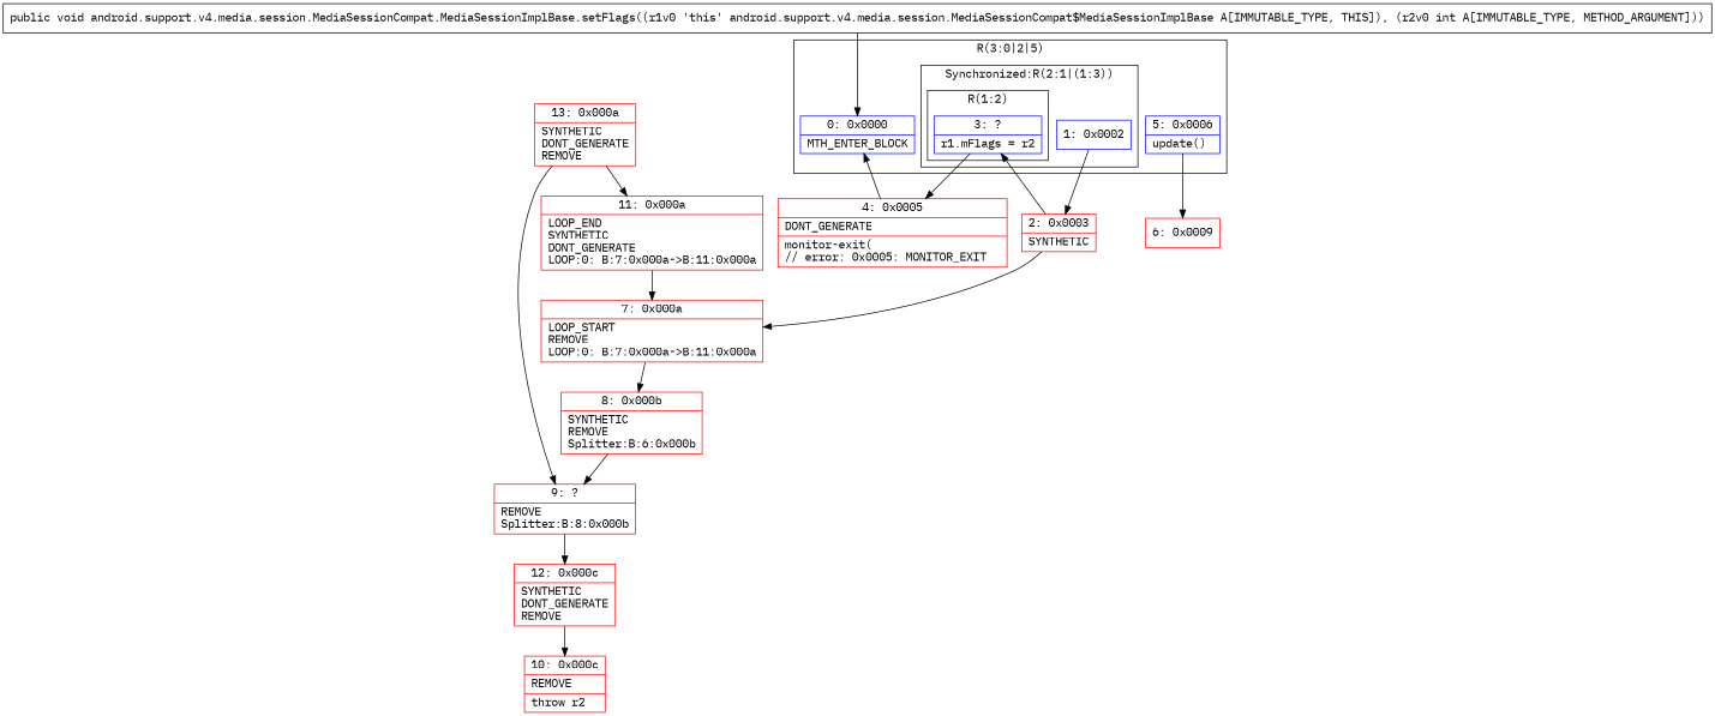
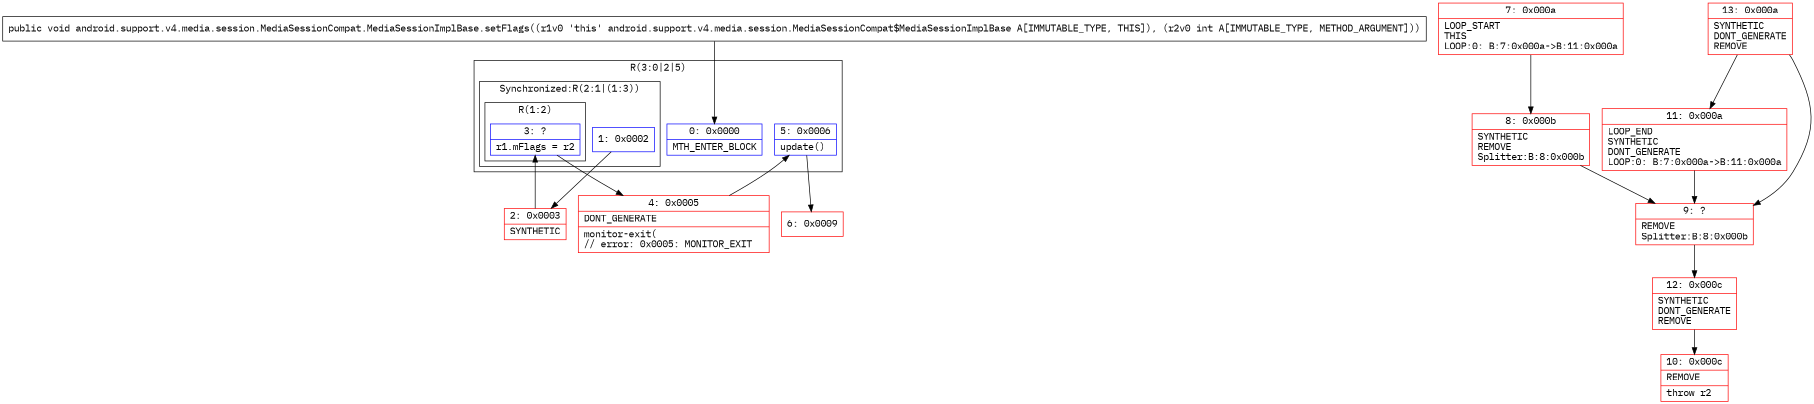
  digraph {
    fontname="IBM Plex Mono"
    node [color=red fontname="IBM Plex Mono" shape=record]
    edge [fontname="IBM Plex Mono"]
    n1 [color=blue label="{3\:\ ?|r1.mFlags = r2\l}"]
    n2 [color=blue label="{1\:\ 0x0002}"]
    n3 [color=blue label="{0\:\ 0x0000|MTH_ENTER_BLOCK\l}"]
    n4 [color=blue label="{5\:\ 0x0006|update()\l}"]
    n5 [label="{4\:\ 0x0005|DONT_GENERATE\l|monitor\-exit(\l\/\/ error: 0x0005: MONITOR_EXIT  \l}"]
    n6 [label="{2\:\ 0x0003|SYNTHETIC\l}"]
    n7 [label="{6\:\ 0x0009}"]
-   n8 [label="{7\:\ 0x000a|LOOP_START\lREMOVE\lLOOP:0: B:7:0x000a\-\>B:11:0x000a\l}"]
-   n9 [label="{8\:\ 0x000b|SYNTHETIC\lREMOVE\lSplitter:B:6:0x000b\l}"]
+   n8 [label="{7\:\ 0x000a|LOOP_START\lTHIS\lLOOP:0: B:7:0x000a\-\>B:11:0x000a\l}"]
+   n9 [label="{8\:\ 0x000b|SYNTHETIC\lREMOVE\lSplitter:B:8:0x000b\l}"]
    n10 [label="{9\:\ ?|REMOVE\lSplitter:B:8:0x000b\l}"]
    n11 [label="{12\:\ 0x000c|SYNTHETIC\lDONT_GENERATE\lREMOVE\l}"]
    n12 [label="{11\:\ 0x000a|LOOP_END\lSYNTHETIC\lDONT_GENERATE\lLOOP:0: B:7:0x000a\-\>B:11:0x000a\l}"]
    n13 [label="{10\:\ 0x000c|REMOVE\l|throw r2\l}"]
    n14 [label="{13\:\ 0x000a|SYNTHETIC\lDONT_GENERATE\lREMOVE\l}"]
    n15 [label="{public void android.support.v4.media.session.MediaSessionCompat.MediaSessionImplBase.setFlags((r1v0 'this' android.support.v4.media.session.MediaSessionCompat$MediaSessionImplBase A[IMMUTABLE_TYPE, THIS]), (r2v0 int A[IMMUTABLE_TYPE, METHOD_ARGUMENT])) }" color=""]
    subgraph cluster_1 {
      label="R(3:0|2|5)"
      n3
      n4
      subgraph cluster_2 {
        label="Synchronized:R(2:1|(1:3))"
        n2
        subgraph cluster_3 {
          label="R(1:2)"
          n1
        }
      }
    }
    n1 -> n5
    n2 -> n6
    n4 -> n7
-   n5 -> n3
+   n5 -> n4
    n6 -> n1
-   n6 -> n8
    n8 -> n9
    n9 -> n10
    n10 -> n11
    n11 -> n13
-   n12 -> n8
+   n12 -> n10
    n14 -> n10
    n14 -> n12
    n15 -> n3
  }
